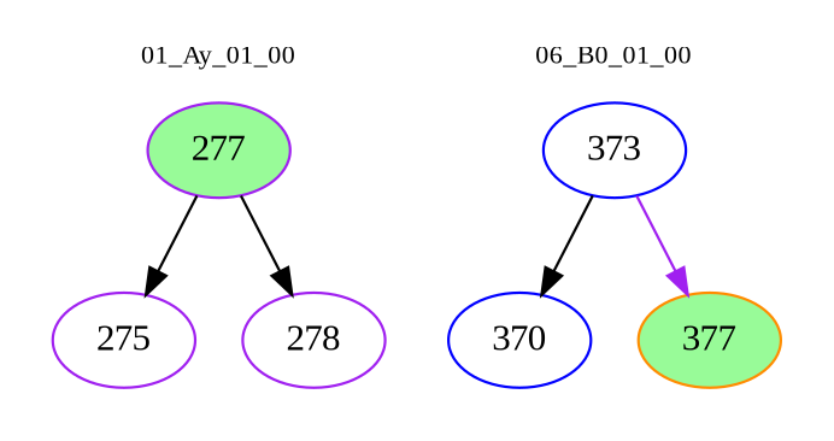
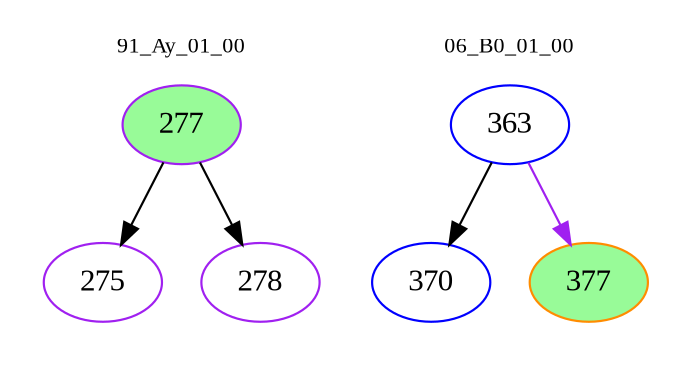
  digraph {
    fontname="Liberation Serif"
    node [color=purple fillcolor=white fontname="Liberation Serif" style=filled]
    edge [color=black fontname="Liberation Serif"]
    n1 [fillcolor=palegreen label=277]
    n2 [label=275]
    n3 [label=278]
-   n4 [color=blue label=373]
+   n4 [color=blue label=363]
    n5 [color=blue label=370]
    n6 [color=darkorange fillcolor=palegreen label=377]
    subgraph cluster_1 {
      color=white
      fontsize=10
-     label="01_Ay_01_00"
+     label="91_Ay_01_00"
      n1
      n2
      n3
    }
    subgraph cluster_2 {
      color=white
      fontsize=10
      label="06_B0_01_00"
      n4
      n5
      n6
    }
    n1 -> n2
    n1 -> n3
    n4 -> n5
    n4 -> n6 [color=purple]
  }
